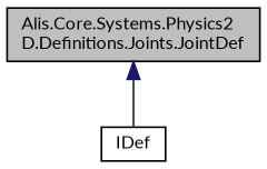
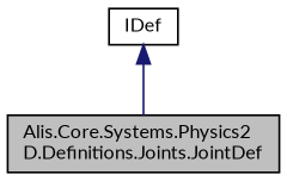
  digraph {
    fontname=Lato
    node [color=black fontname=Lato fontsize=10 shape=record style=filled]
    n1 [fillcolor=grey75 fontcolor=black height=0.2 label="Alis.Core.Systems.Physics2\lD.Definitions.Joints.JointDef" width=0.4]
    n2 [fillcolor=white height=0.2 label=IDef width=0.4]
-   n1 -> n2 [color=midnightblue dir=back fontname=Lato fontsize=10 labelfontname=Helvetica labelfontsize=10 style=solid]
+   n2 -> n1 [color=midnightblue dir=back fontname=Lato fontsize=10 labelfontname=Helvetica labelfontsize=10 style=solid]
  }
